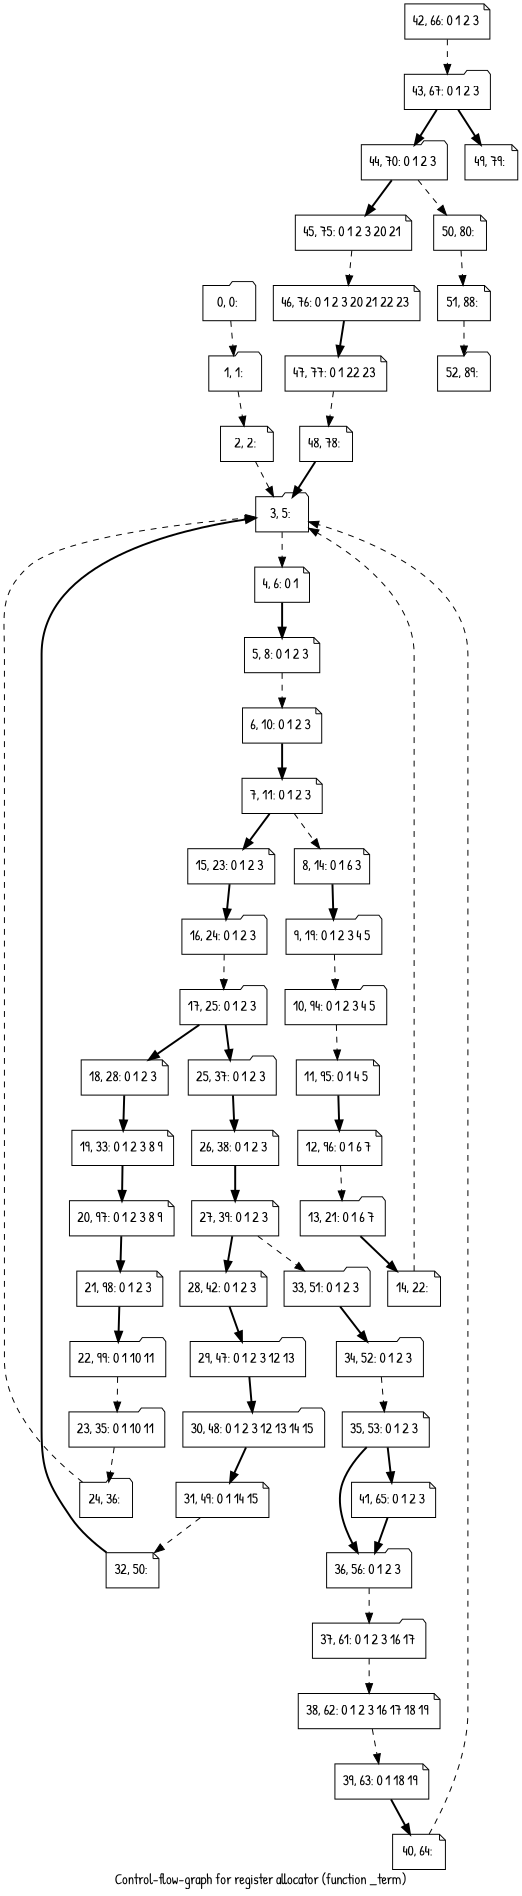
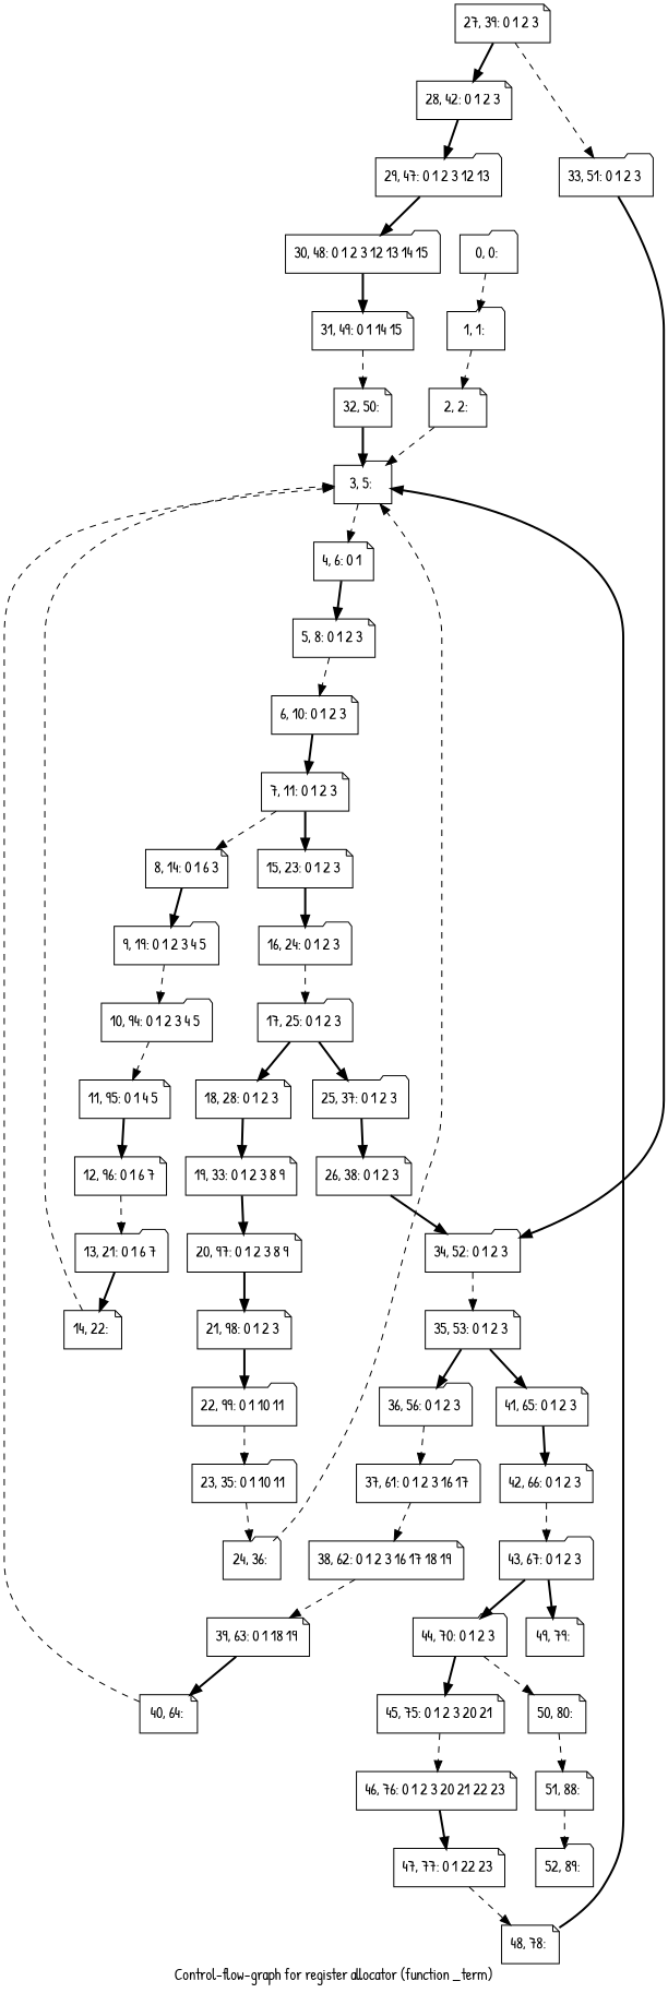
  digraph {
    fontname="Patrick Hand"
    label="Control-flow-graph for register allocator (function _term)"
    node [fontname="Patrick Hand" shape=note]
    edge [fontname="Patrick Hand" style=bold]
    n1 [label="0, 0: " shape=folder]
    n2 [label="1, 1: " shape=folder]
    n3 [label="2, 2: "]
    n4 [label="3, 5: " shape=folder]
    n5 [label="4, 6: 0 1 "]
    n6 [label="5, 8: 0 1 2 3 "]
    n7 [label="6, 10: 0 1 2 3 "]
    n8 [label="7, 11: 0 1 2 3 "]
    n9 [label="8, 14: 0 1 6 3"]
    n10 [label="15, 23: 0 1 2 3 "]
    n11 [label="9, 19: 0 1 2 3 4 5 " shape=folder]
    n12 [label="16, 24: 0 1 2 3 " shape=folder]
    n13 [label="10, 94: 0 1 2 3 4 5 " shape=folder]
    n14 [label="11, 95: 0 1 4 5 "]
    n15 [label="12, 96: 0 1 6 7 "]
    n16 [label="13, 21: 0 1 6 7 " shape=folder]
    n17 [label="14, 22: "]
    n18 [label="17, 25: 0 1 2 3 " shape=folder]
    n19 [label="18, 28: 0 1 2 3 "]
    n20 [label="25, 37: 0 1 2 3 " shape=folder]
    n21 [label="19, 33: 0 1 2 3 8 9 "]
    n22 [label="26, 38: 0 1 2 3 "]
    n23 [label="20, 97: 0 1 2 3 8 9 "]
    n24 [label="21, 98: 0 1 2 3 "]
    n25 [label="22, 99: 0 1 10 11 " shape=folder]
    n26 [label="23, 35: 0 1 10 11 " shape=folder]
    n27 [label="24, 36: " shape=folder]
    n28 [label="27, 39: 0 1 2 3 "]
    n29 [label="28, 42: 0 1 2 3 "]
    n30 [label="33, 51: 0 1 2 3 " shape=folder]
    n31 [label="29, 47: 0 1 2 3 12 13 " shape=folder]
    n32 [label="34, 52: 0 1 2 3 " shape=folder]
    n33 [label="30, 48: 0 1 2 3 12 13 14 15 " shape=folder]
    n34 [label="31, 49: 0 1 14 15 "]
    n35 [label="32, 50: "]
    n36 [label="35, 53: 0 1 2 3 "]
    n37 [label="36, 56: 0 1 2 3 " shape=folder]
    n38 [label="41, 65: 0 1 2 3 "]
    n39 [label="37, 61: 0 1 2 3 16 17 " shape=folder]
    n40 [label="42, 66: 0 1 2 3 "]
    n41 [label="38, 62: 0 1 2 3 16 17 18 19 "]
    n42 [label="39, 63: 0 1 18 19 "]
    n43 [label="40, 64: "]
    n44 [label="43, 67: 0 1 2 3 " shape=folder]
    n45 [label="44, 70: 0 1 2 3 " shape=folder]
    n46 [label="49, 79: "]
    n47 [label="45, 75: 0 1 2 3 20 21 "]
    n48 [label="50, 80: "]
    n49 [label="46, 76: 0 1 2 3 20 21 22 23 "]
    n50 [label="47, 77: 0 1 22 23 "]
    n51 [label="48, 78: "]
    n52 [label="51, 88: "]
    n53 [label="52, 89: " shape=folder]
    n1 -> n2 [style=dashed]
    n2 -> n3 [style=dashed]
    n3 -> n4 [style=dashed]
    n4 -> n5 [style=dashed]
    n5 -> n6
    n6 -> n7 [style=dashed]
    n7 -> n8
    n8 -> n9 [style=dashed]
    n8 -> n10
    n9 -> n11
    n10 -> n12
    n11 -> n13 [style=dashed]
    n12 -> n18 [style=dashed]
    n13 -> n14 [style=dashed]
    n14 -> n15
    n15 -> n16 [style=dashed]
    n16 -> n17
    n17 -> n4 [style=dashed]
    n18 -> n19
    n18 -> n20
    n19 -> n21
    n20 -> n22
    n21 -> n23
-   n22 -> n28
+   n22 -> n32
    n23 -> n24
    n24 -> n25
    n25 -> n26 [style=dashed]
    n26 -> n27 [style=dashed]
    n27 -> n4 [style=dashed]
    n28 -> n29
    n28 -> n30 [style=dashed]
    n29 -> n31
    n30 -> n32
    n31 -> n33
    n32 -> n36 [style=dashed]
    n33 -> n34
    n34 -> n35 [style=dashed]
    n35 -> n4
    n36 -> n37
    n36 -> n38
    n37 -> n39 [style=dashed]
-   n38 -> n37
+   n38 -> n40
    n39 -> n41 [style=dashed]
    n40 -> n44 [style=dashed]
    n41 -> n42 [style=dashed]
    n42 -> n43
    n43 -> n4 [style=dashed]
    n44 -> n45
    n44 -> n46
    n45 -> n47
    n45 -> n48 [style=dashed]
    n47 -> n49 [style=dashed]
    n48 -> n52 [style=dashed]
    n49 -> n50
    n50 -> n51 [style=dashed]
    n51 -> n4
    n52 -> n53 [style=dashed]
  }
